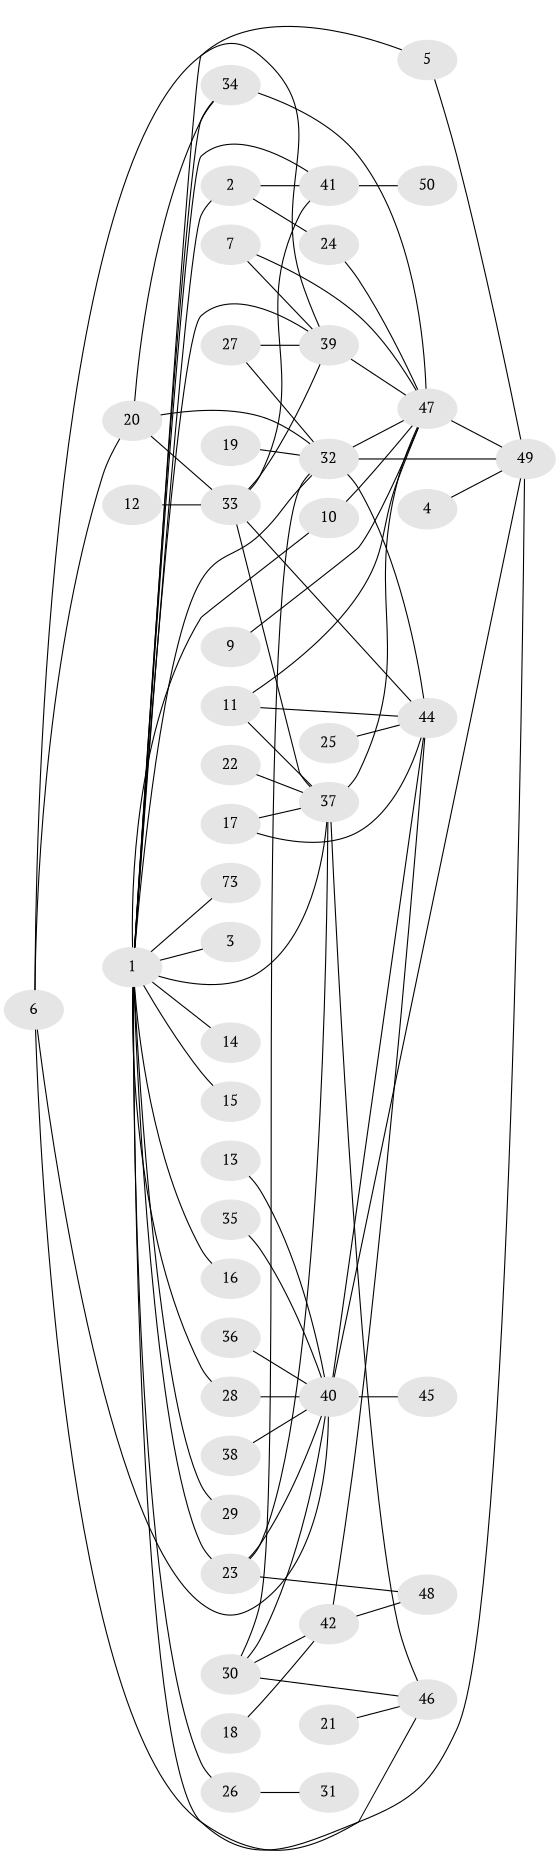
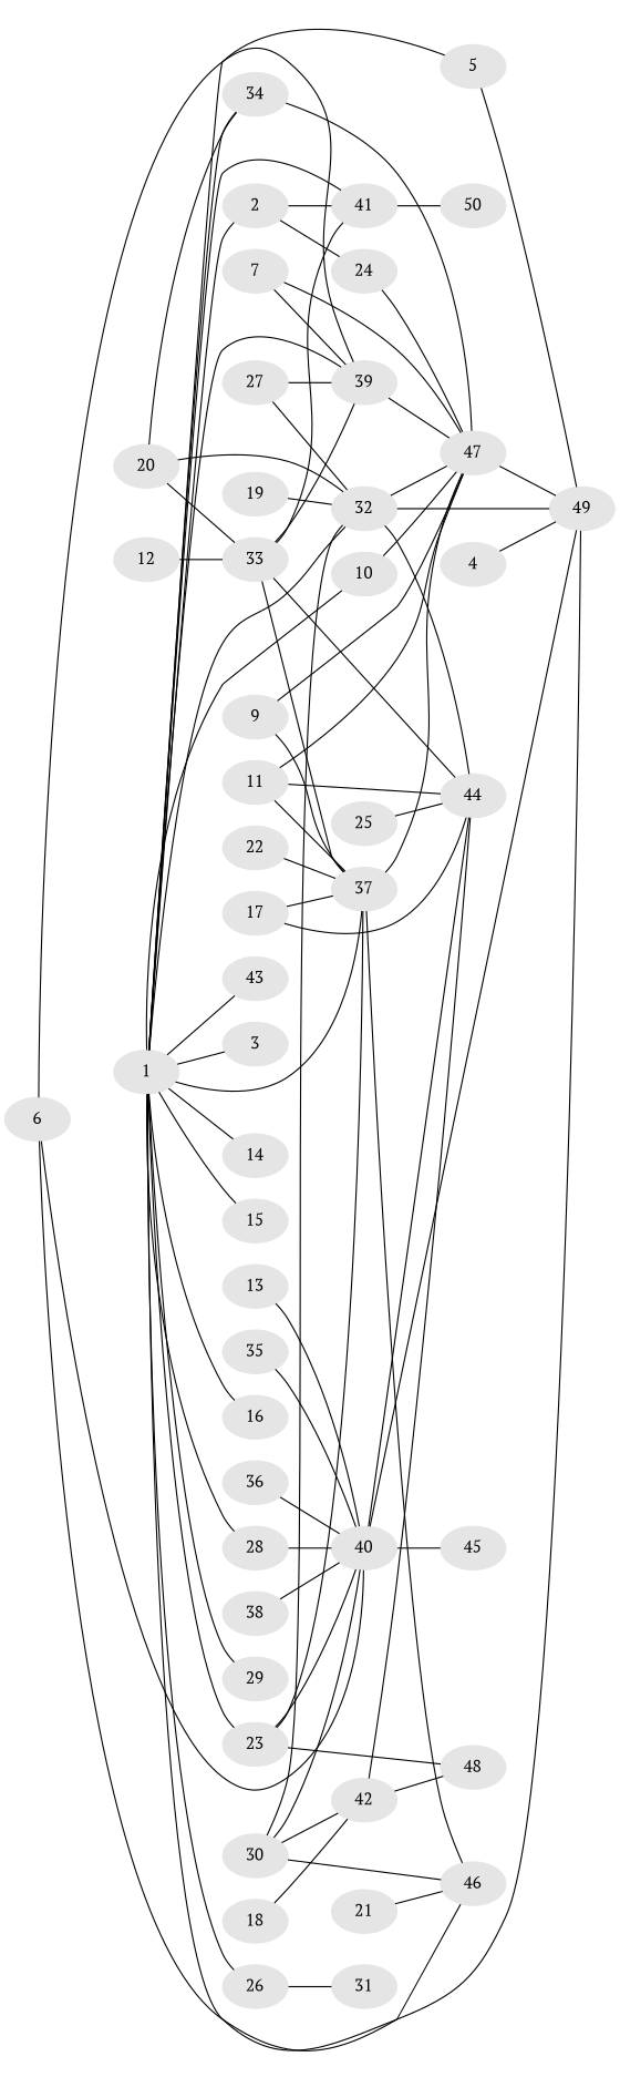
  graph {
    fontname="PT Serif"
    rankdir=LR
    node [color=gray90 fontname="PT Serif" style=filled]
    edge [fontname="PT Serif" weight=1.0]
    1
    2
    3
    5
    10
    14
    15
    16
    23
    26
    28
    29
    32
    34
    37
    39
    41
-   43 [label=73]
+   43
    49
    24
    47
    40
    48
    31
    44
    46
    45
    50
    4
    6
    20
    33
    7
    9
    11
    12
    13
    17
    18
    42
    19
    21
    22
    25
    27
    30
    35
    36
    38
    1 -- 2
    1 -- 3
    1 -- 5
    1 -- 10
    1 -- 14
    1 -- 15
    1 -- 16
    1 -- 23
    1 -- 26
    1 -- 28
    1 -- 29
    1 -- 32
    1 -- 34
    1 -- 37
    1 -- 39
    1 -- 41
    1 -- 43
    1 -- 49
    2 -- 41
    2 -- 24
    5 -- 49
    10 -- 47
    23 -- 37
    23 -- 40
    23 -- 48
    26 -- 31
    28 -- 40
    32 -- 49 [weight=3.0]
    32 -- 47
    32 -- 44 [weight=2.0]
    34 -- 47
    37 -- 47
    37 -- 46
    39 -- 47
    41 -- 50
    24 -- 47
    47 -- 49 [weight=2.0]
    40 -- 49
    40 -- 44
    40 -- 45
    4 -- 49
    6 -- 39
    6 -- 40
    6 -- 46
-   6 -- 20
    20 -- 32
    20 -- 34
    20 -- 33
    33 -- 37
    33 -- 39
    33 -- 41
    33 -- 44
    7 -- 39
    7 -- 47
+   9 -- 37
    9 -- 47
    11 -- 37
    11 -- 47
    11 -- 44
    12 -- 33
    13 -- 40
    17 -- 37
    17 -- 44
    18 -- 42
    42 -- 48
    42 -- 44
    19 -- 32
    21 -- 46
    22 -- 37
    25 -- 44
    27 -- 32
    27 -- 39
    30 -- 32
    30 -- 40 [weight=2.0]
    30 -- 46
    30 -- 42
    35 -- 40
    36 -- 40
    38 -- 40
  }
